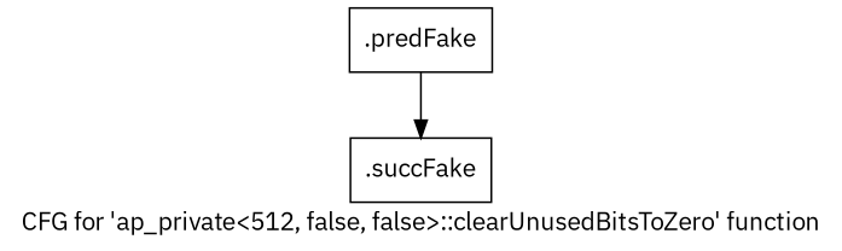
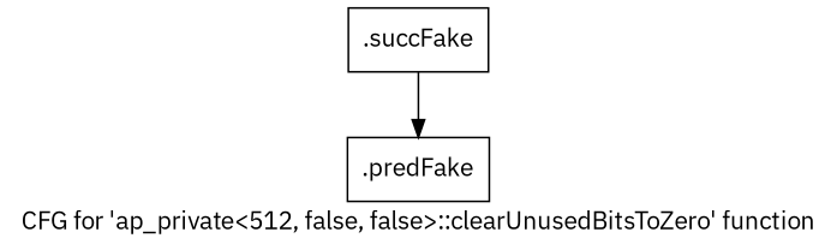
  digraph {
    label="CFG for 'ap_private\<512, false, false\>::clearUnusedBitsToZero' function"
    fontname="IBM Plex Sans"
    node [shape=record fontname="IBM Plex Sans"]
    n1 [label="{.predFake}"]
    n2 [filename="/mnt/xilinx/Vitis_HLS/2021.2/include/etc/ap_private.h" label="{.succFake}" linenumber=3548]
-   n1 -> n2 [execusionnum=0 filename="/mnt/xilinx/Vitis_HLS/2021.2/include/etc/ap_private.h" fontname="IBM Plex Sans"]
+   n2 -> n1 [execusionnum=0 filename="/mnt/xilinx/Vitis_HLS/2021.2/include/etc/ap_private.h" fontname="IBM Plex Sans"]
  }
